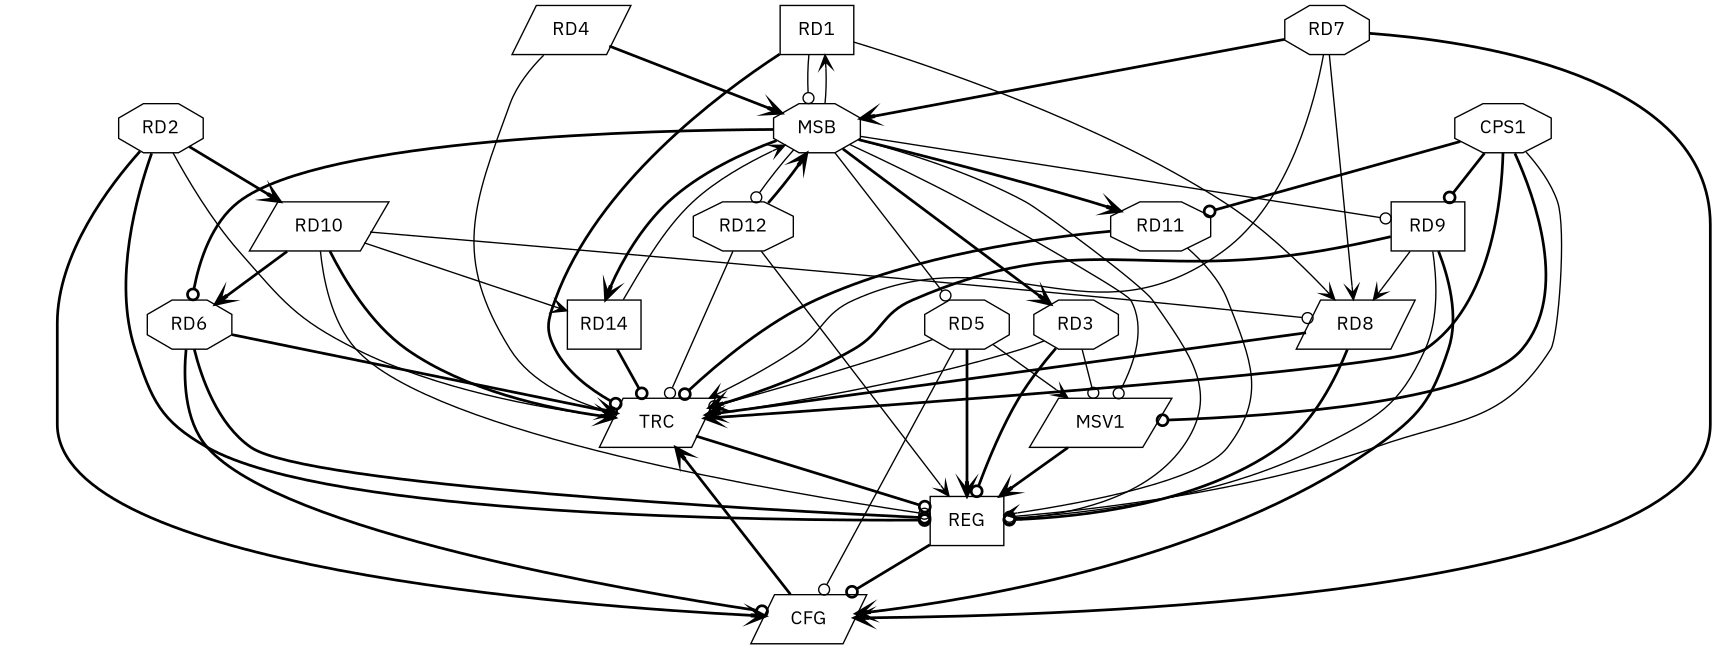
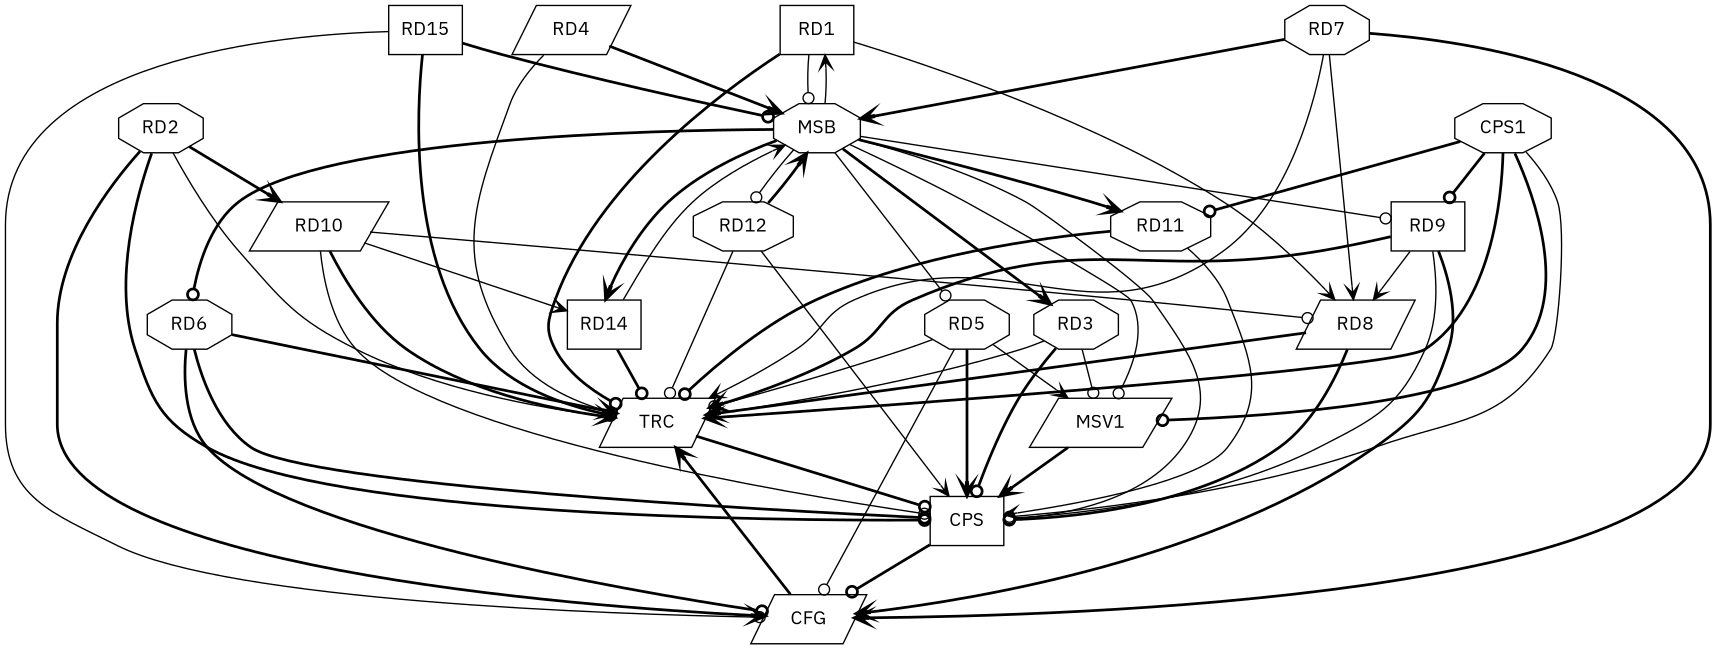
  strict digraph {
    fontname="IBM Plex Sans"
    node [fontname="IBM Plex Sans" shape=octagon]
    edge [arrowhead=odot fontname="IBM Plex Sans" style=bold]
    n1 [label=RD1 shape=box]
    n2 [label=RD8 shape=parallelogram]
    n3 [label=MSB]
    n4 [label=TRC shape=parallelogram]
-   n5 [label=REG shape=box]
+   n5 [label=CPS shape=box]
    n6 [label=RD3]
    n7 [label=MSV1 shape=parallelogram]
    n8 [label=RD5]
    n9 [label=RD6]
    n10 [label=RD9 shape=box]
    n11 [label=RD11]
    n12 [label=RD12]
    n13 [label=RD14 shape=box]
    n14 [label=RD2]
    n15 [label=RD10 shape=parallelogram]
    n16 [label=CFG shape=parallelogram]
    n17 [label=RD4 shape=parallelogram]
    n18 [label=RD7]
+   n19 [label=RD15 shape=box]
    n20 [label=CPS1]
    n1 -> n2 [arrowhead=vee style=solid]
    n1 -> n3 [style=solid]
    n1 -> n4
    n2 -> n4 [arrowhead=vee]
    n2 -> n5
    n3 -> n1 [arrowhead=vee style=solid]
    n3 -> n5 [style=solid]
    n3 -> n6 [arrowhead=vee]
    n3 -> n7 [style=solid]
    n3 -> n8 [style=solid]
    n3 -> n9
    n3 -> n10 [style=solid]
    n3 -> n11 [arrowhead=vee]
    n3 -> n12 [style=solid]
    n3 -> n13 [arrowhead=vee]
    n4 -> n5
    n5 -> n16
    n6 -> n4 [arrowhead=vee style=solid]
    n6 -> n5
    n6 -> n7 [style=solid]
    n7 -> n5 [arrowhead=vee]
    n8 -> n4 [style=solid]
    n8 -> n5 [arrowhead=vee]
    n8 -> n7 [arrowhead=vee style=solid]
    n8 -> n16 [style=solid]
    n9 -> n4 [arrowhead=vee]
    n9 -> n5
    n9 -> n16
    n10 -> n2 [arrowhead=vee style=solid]
    n10 -> n4 [arrowhead=vee]
    n10 -> n5 [style=solid]
    n10 -> n16 [arrowhead=vee]
    n11 -> n4
    n11 -> n5 [arrowhead=vee style=solid]
    n12 -> n3 [arrowhead=vee]
    n12 -> n4 [style=solid]
    n12 -> n5 [arrowhead=vee style=solid]
    n13 -> n3 [arrowhead=vee style=solid]
    n13 -> n4
    n14 -> n4 [arrowhead=vee style=solid]
    n14 -> n5
    n14 -> n15 [arrowhead=vee]
    n14 -> n16 [arrowhead=vee]
    n15 -> n2 [style=solid]
    n15 -> n4 [arrowhead=vee]
    n15 -> n5 [style=solid]
-   n15 -> n9 [arrowhead=vee]
    n15 -> n13 [arrowhead=vee style=solid]
    n16 -> n4 [arrowhead=vee]
    n17 -> n3 [arrowhead=vee]
    n17 -> n4 [style=solid]
    n18 -> n2 [arrowhead=vee style=solid]
    n18 -> n3 [arrowhead=vee]
    n18 -> n4 [arrowhead=vee style=solid]
    n18 -> n16 [arrowhead=vee]
+   n19 -> n3
+   n19 -> n4
+   n19 -> n16 [style=solid]
    n20 -> n4 [arrowhead=vee]
    n20 -> n5 [style=solid]
    n20 -> n7
    n20 -> n10
    n20 -> n11
  }
